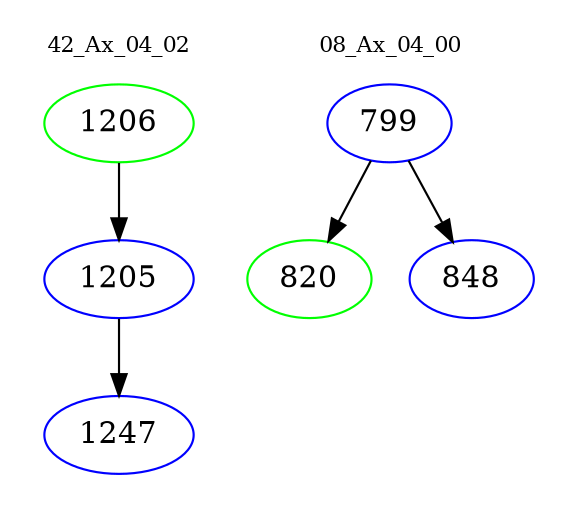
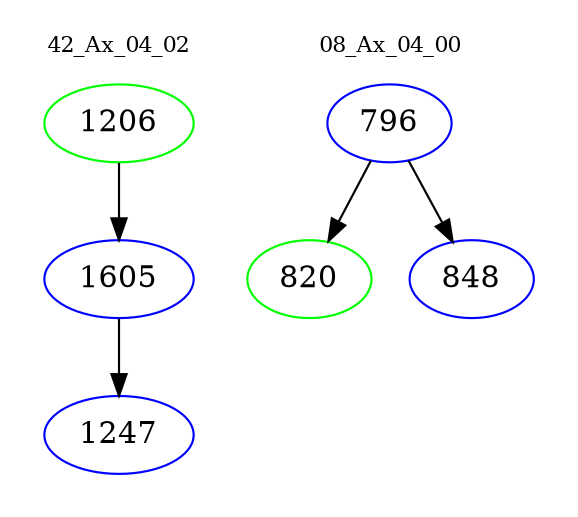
  digraph {
    node [color=blue]
    edge [color=black]
    n1 [color=green label=1206]
-   n2 [label=1205]
+   n2 [label=1605]
    n3 [label=1247]
    n4 [color=green label=820]
-   n5 [label=799]
+   n5 [label=796]
    n6 [label=848]
    subgraph cluster_1 {
      color=white
      fontsize=10
      label="42_Ax_04_02"
      n1
      n2
      n3
    }
    subgraph cluster_2 {
      color=white
      fontsize=10
      label="08_Ax_04_00"
      n4
      n5
      n6
    }
    n1 -> n2
    n2 -> n3
    n5 -> n4
    n5 -> n6
  }
